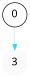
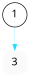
  digraph {
    node [fontname=Terminus fontsize=16 style="filled,rounded"]
-   1 [color=black fillcolor=white height=0.5 shape=ellipse width=0.5 label=0]
+   1 [color=black fillcolor=white height=0.5 shape=ellipse width=0.5]
    3 [color="#fafafa" fillcolor="#fafafa" height=0.5 shape=box width=0.5]
    1 -> 3 [color="#1FDBFD" style="setlinewidth(0.3)"]
  }
